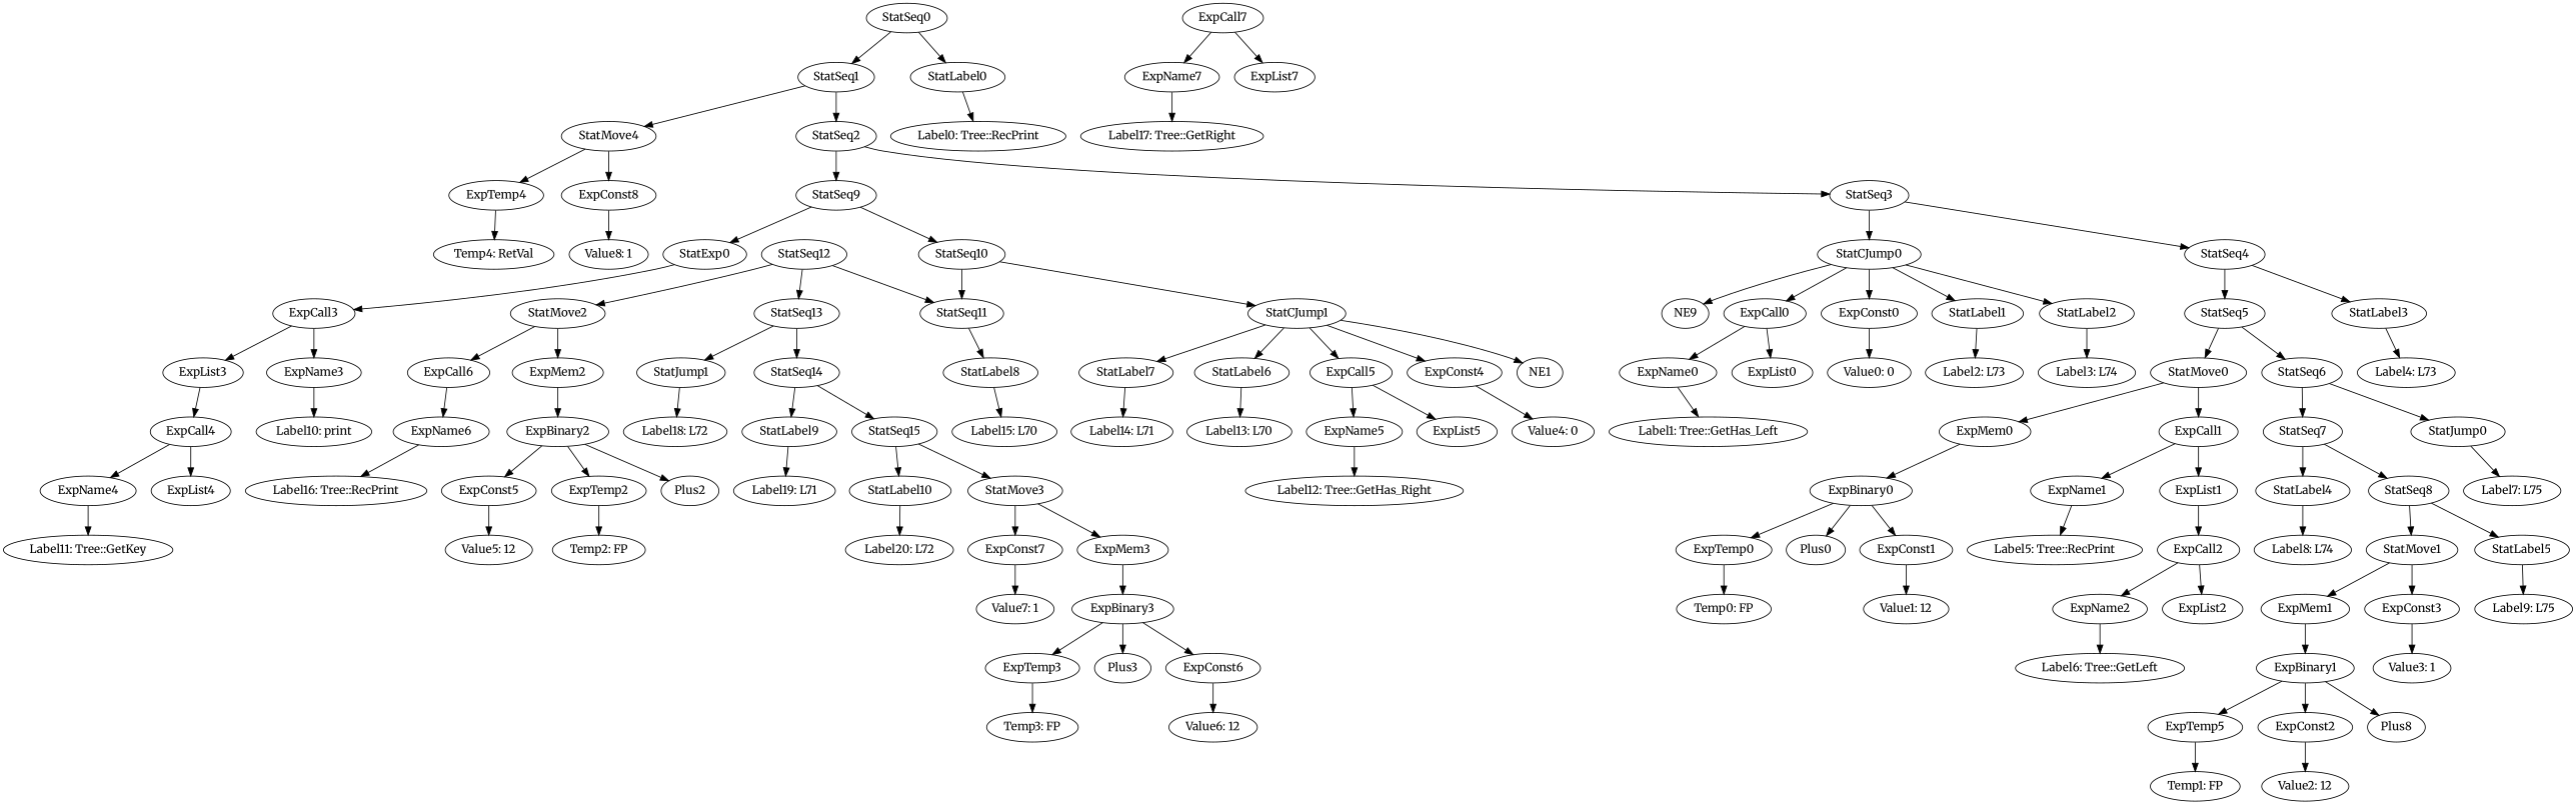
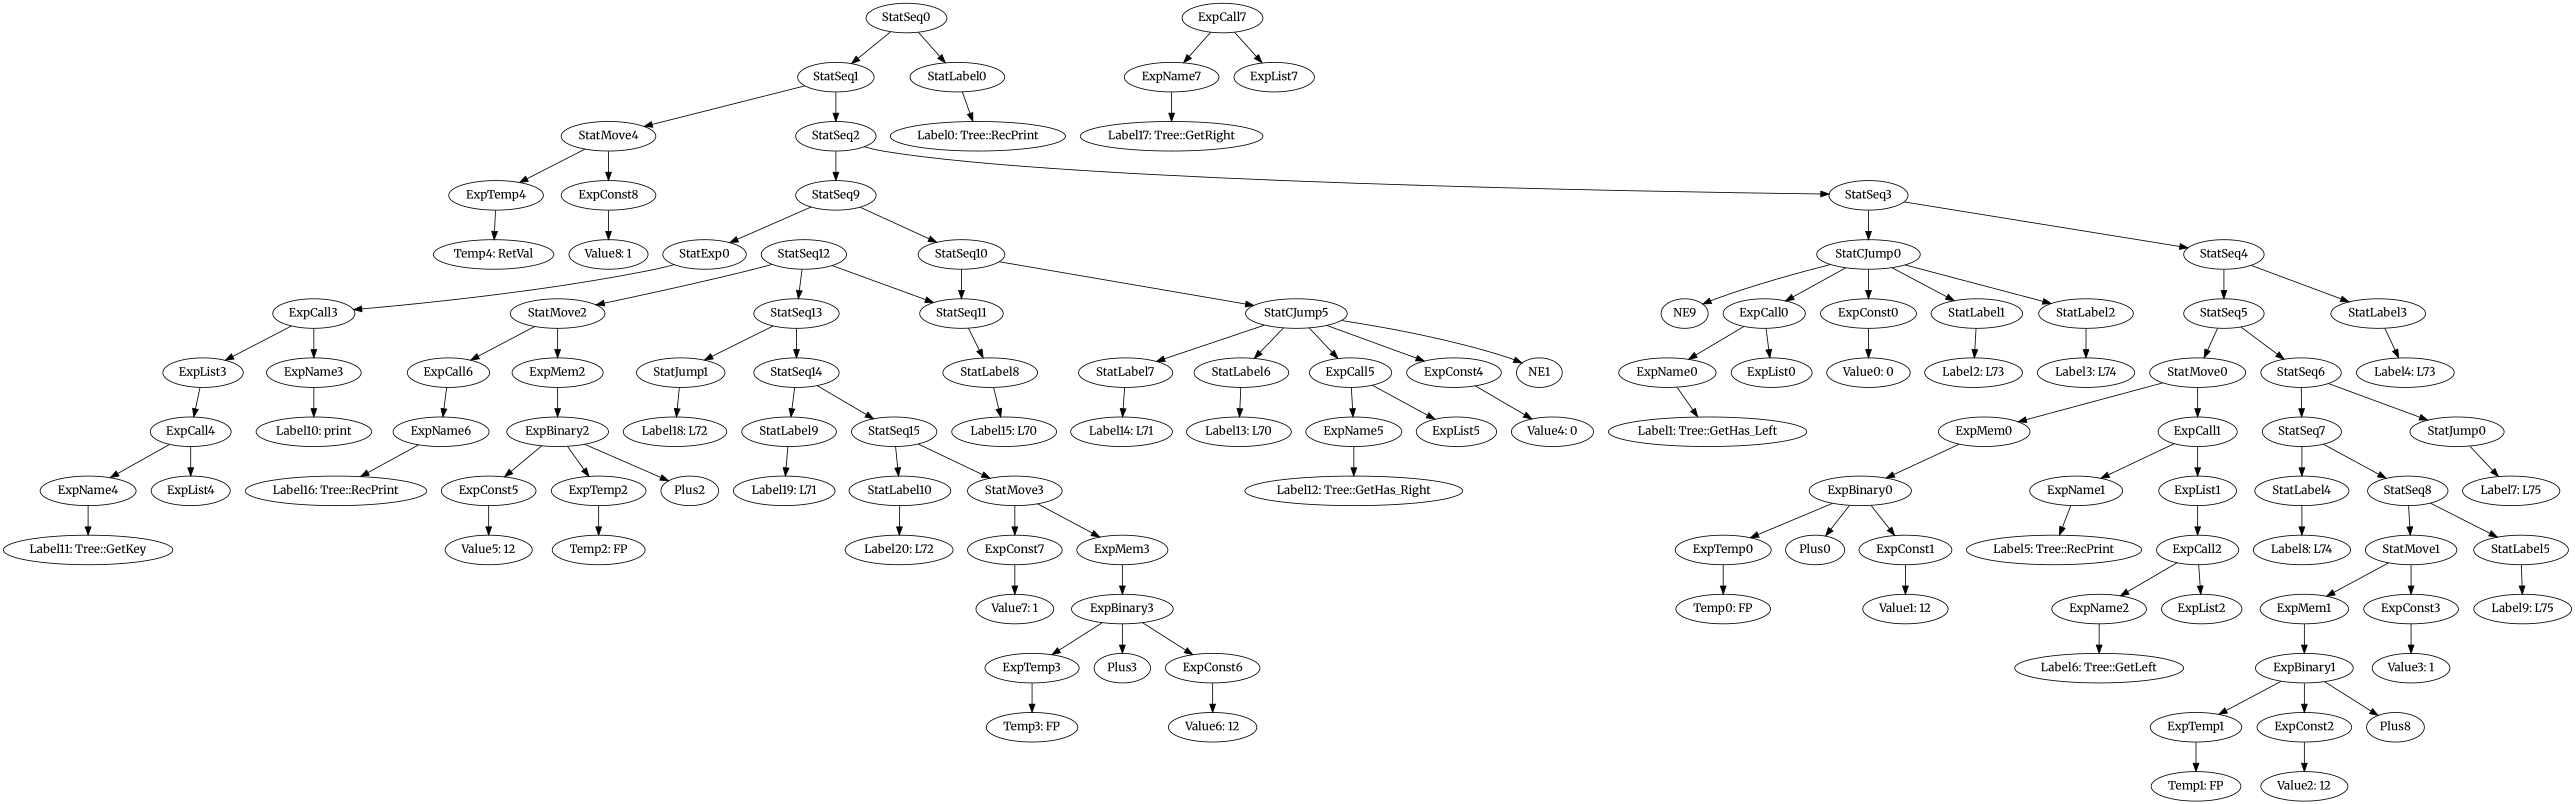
  digraph {
    fontname=Merriweather
    ordering=out
    node [fontname=Merriweather]
    edge [fontname=Merriweather]
    StatMove4
    ExpTemp4
    ExpConst8
    "Temp4: RetVal"
    "Value8: 1"
    StatSeq1
    StatSeq2
    StatSeq9
    StatSeq3
    StatExp0
    StatSeq10
    StatCJump0
    StatSeq4
    StatLabel10
    "Label20: L72"
    ExpConst7
    "Value7: 1"
    StatMove3
    ExpMem3
    ExpBinary3
    ExpTemp3
    Plus3
    ExpConst6
    "Temp3: FP"
    "Value6: 12"
    StatJump1
    "Label18: L72"
    StatSeq12
    StatMove2
    StatSeq13
    StatSeq11
    ExpCall6
    ExpMem2
    StatSeq14
    ExpName6
    ExpBinary2
    StatLabel9
    StatSeq15
    ExpCall7
    ExpName7
    ExpList7
    "Label17: Tree::GetRight"
    "Label16: Tree::RecPrint"
    ExpConst5
    ExpTemp2
    Plus2
    "Value5: 12"
    "Temp2: FP"
    StatLabel8
    "Label15: L70"
    n51 [label=NE9]
    ExpCall0
    ExpConst0
    StatLabel1
    StatLabel2
    ExpName0
    ExpList0
    "Value0: 0"
    "Label2: L73"
    "Label3: L74"
    "Label1: Tree::GetHas_Left"
    "Label19: L71"
    StatMove1
    ExpMem1
    ExpConst3
    ExpBinary1
    "Value3: 1"
-   ExpTemp1 [label=ExpTemp5]
+   ExpTemp1
    ExpConst2
    n70 [label=Plus8]
    "Temp1: FP"
    ExpMem0
    ExpBinary0
    ExpTemp0
    Plus0
    ExpConst1
    "Temp0: FP"
    "Value1: 12"
    StatSeq5
    StatMove0
    StatSeq6
    ExpCall1
    StatSeq7
    StatJump0
    ExpName1
    ExpList1
    StatLabel4
    StatSeq8
    "Label7: L75"
    "Label8: L74"
    ExpName5
    "Label12: Tree::GetHas_Right"
    StatLabel7
    "Label14: L71"
    StatLabel0
    "Label0: Tree::RecPrint"
    ExpName2
    "Label6: Tree::GetLeft"
    StatLabel5
    "Label9: L75"
    StatLabel3
    "Label4: L73"
    "Label5: Tree::RecPrint"
    ExpCall2
    ExpList2
    ExpCall3
-   StatCJump1
+   StatCJump1 [label=StatCJump5]
    ExpList3
    ExpName3
    StatLabel6
    ExpCall5
    ExpConst4
    NE1
    "Label13: L70"
    ExpList5
    "Value4: 0"
    "Value2: 12"
    ExpName4
    "Label11: Tree::GetKey"
    ExpCall4
    ExpList4
    "Label10: print"
    StatSeq0
    StatMove4 -> ExpTemp4
    StatMove4 -> ExpConst8
    ExpTemp4 -> "Temp4: RetVal"
    ExpConst8 -> "Value8: 1"
    StatSeq1 -> StatMove4
    StatSeq1 -> StatSeq2
    StatSeq2 -> StatSeq9
    StatSeq2 -> StatSeq3
    StatSeq9 -> StatExp0
    StatSeq9 -> StatSeq10
    StatSeq3 -> StatCJump0
    StatSeq3 -> StatSeq4
    StatExp0 -> ExpCall3
    StatSeq10 -> StatSeq11
    StatSeq10 -> StatCJump1
    StatCJump0 -> n51
    StatCJump0 -> ExpCall0
    StatCJump0 -> ExpConst0
    StatCJump0 -> StatLabel1
    StatCJump0 -> StatLabel2
    StatSeq4 -> StatSeq5
    StatSeq4 -> StatLabel3
    StatLabel10 -> "Label20: L72"
    ExpConst7 -> "Value7: 1"
    StatMove3 -> ExpConst7
    StatMove3 -> ExpMem3
    ExpMem3 -> ExpBinary3
    ExpBinary3 -> ExpTemp3
    ExpBinary3 -> Plus3
    ExpBinary3 -> ExpConst6
    ExpTemp3 -> "Temp3: FP"
    ExpConst6 -> "Value6: 12"
    StatJump1 -> "Label18: L72"
    StatSeq12 -> StatMove2
    StatSeq12 -> StatSeq13
    StatSeq12 -> StatSeq11
    StatMove2 -> ExpCall6
    StatMove2 -> ExpMem2
    StatSeq13 -> StatJump1
    StatSeq13 -> StatSeq14
    StatSeq11 -> StatLabel8
    ExpCall6 -> ExpName6
    ExpMem2 -> ExpBinary2
    StatSeq14 -> StatLabel9
    StatSeq14 -> StatSeq15
    ExpName6 -> "Label16: Tree::RecPrint"
    ExpBinary2 -> ExpConst5
    ExpBinary2 -> ExpTemp2
    ExpBinary2 -> Plus2
    StatLabel9 -> "Label19: L71"
    StatSeq15 -> StatLabel10
    StatSeq15 -> StatMove3
    ExpCall7 -> ExpName7
    ExpCall7 -> ExpList7
    ExpName7 -> "Label17: Tree::GetRight"
    ExpConst5 -> "Value5: 12"
    ExpTemp2 -> "Temp2: FP"
    StatLabel8 -> "Label15: L70"
    ExpCall0 -> ExpName0
    ExpCall0 -> ExpList0
    ExpConst0 -> "Value0: 0"
    StatLabel1 -> "Label2: L73"
    StatLabel2 -> "Label3: L74"
    ExpName0 -> "Label1: Tree::GetHas_Left"
    StatMove1 -> ExpMem1
    StatMove1 -> ExpConst3
    ExpMem1 -> ExpBinary1
    ExpConst3 -> "Value3: 1"
    ExpBinary1 -> ExpTemp1
    ExpBinary1 -> ExpConst2
    ExpBinary1 -> n70
    ExpTemp1 -> "Temp1: FP"
    ExpConst2 -> "Value2: 12"
    ExpMem0 -> ExpBinary0
    ExpBinary0 -> ExpTemp0
    ExpBinary0 -> Plus0
    ExpBinary0 -> ExpConst1
    ExpTemp0 -> "Temp0: FP"
    ExpConst1 -> "Value1: 12"
    StatSeq5 -> StatMove0
    StatSeq5 -> StatSeq6
    StatMove0 -> ExpMem0
    StatMove0 -> ExpCall1
    StatSeq6 -> StatSeq7
    StatSeq6 -> StatJump0
    ExpCall1 -> ExpName1
    ExpCall1 -> ExpList1
    StatSeq7 -> StatLabel4
    StatSeq7 -> StatSeq8
    StatJump0 -> "Label7: L75"
    ExpName1 -> "Label5: Tree::RecPrint"
    ExpList1 -> ExpCall2
    StatLabel4 -> "Label8: L74"
    StatSeq8 -> StatMove1
    StatSeq8 -> StatLabel5
    ExpName5 -> "Label12: Tree::GetHas_Right"
    StatLabel7 -> "Label14: L71"
    StatLabel0 -> "Label0: Tree::RecPrint"
    ExpName2 -> "Label6: Tree::GetLeft"
    StatLabel5 -> "Label9: L75"
    StatLabel3 -> "Label4: L73"
    ExpCall2 -> ExpName2
    ExpCall2 -> ExpList2
    ExpCall3 -> ExpList3
    ExpCall3 -> ExpName3
    StatCJump1 -> StatLabel7
    StatCJump1 -> StatLabel6
    StatCJump1 -> ExpCall5
    StatCJump1 -> ExpConst4
    StatCJump1 -> NE1
    ExpList3 -> ExpCall4
    ExpName3 -> "Label10: print"
    StatLabel6 -> "Label13: L70"
    ExpCall5 -> ExpName5
    ExpCall5 -> ExpList5
    ExpConst4 -> "Value4: 0"
    ExpName4 -> "Label11: Tree::GetKey"
    ExpCall4 -> ExpName4
    ExpCall4 -> ExpList4
    StatSeq0 -> StatSeq1
    StatSeq0 -> StatLabel0
  }
